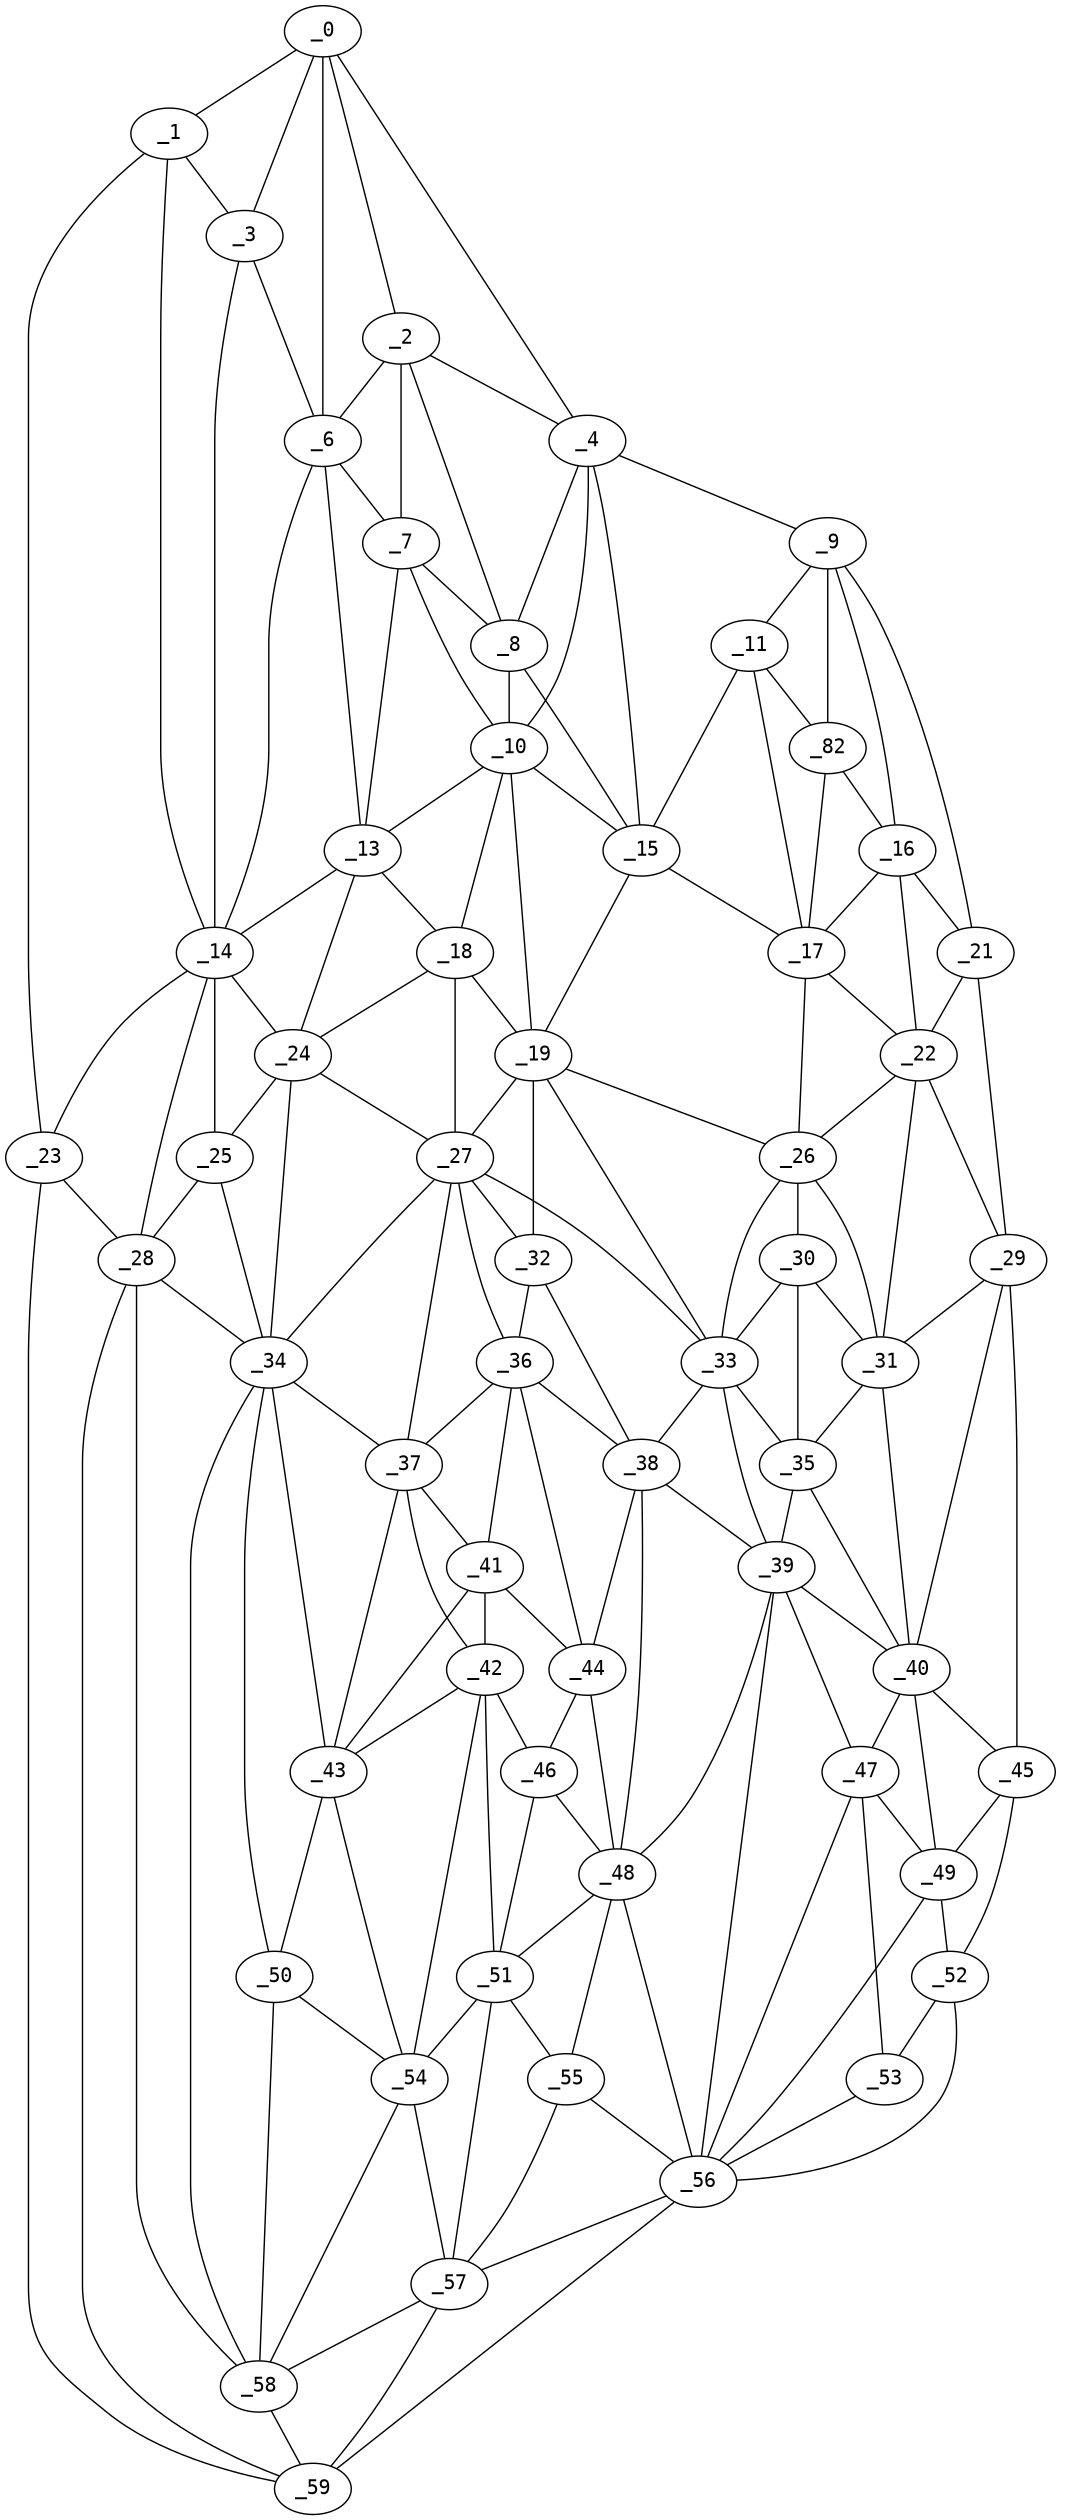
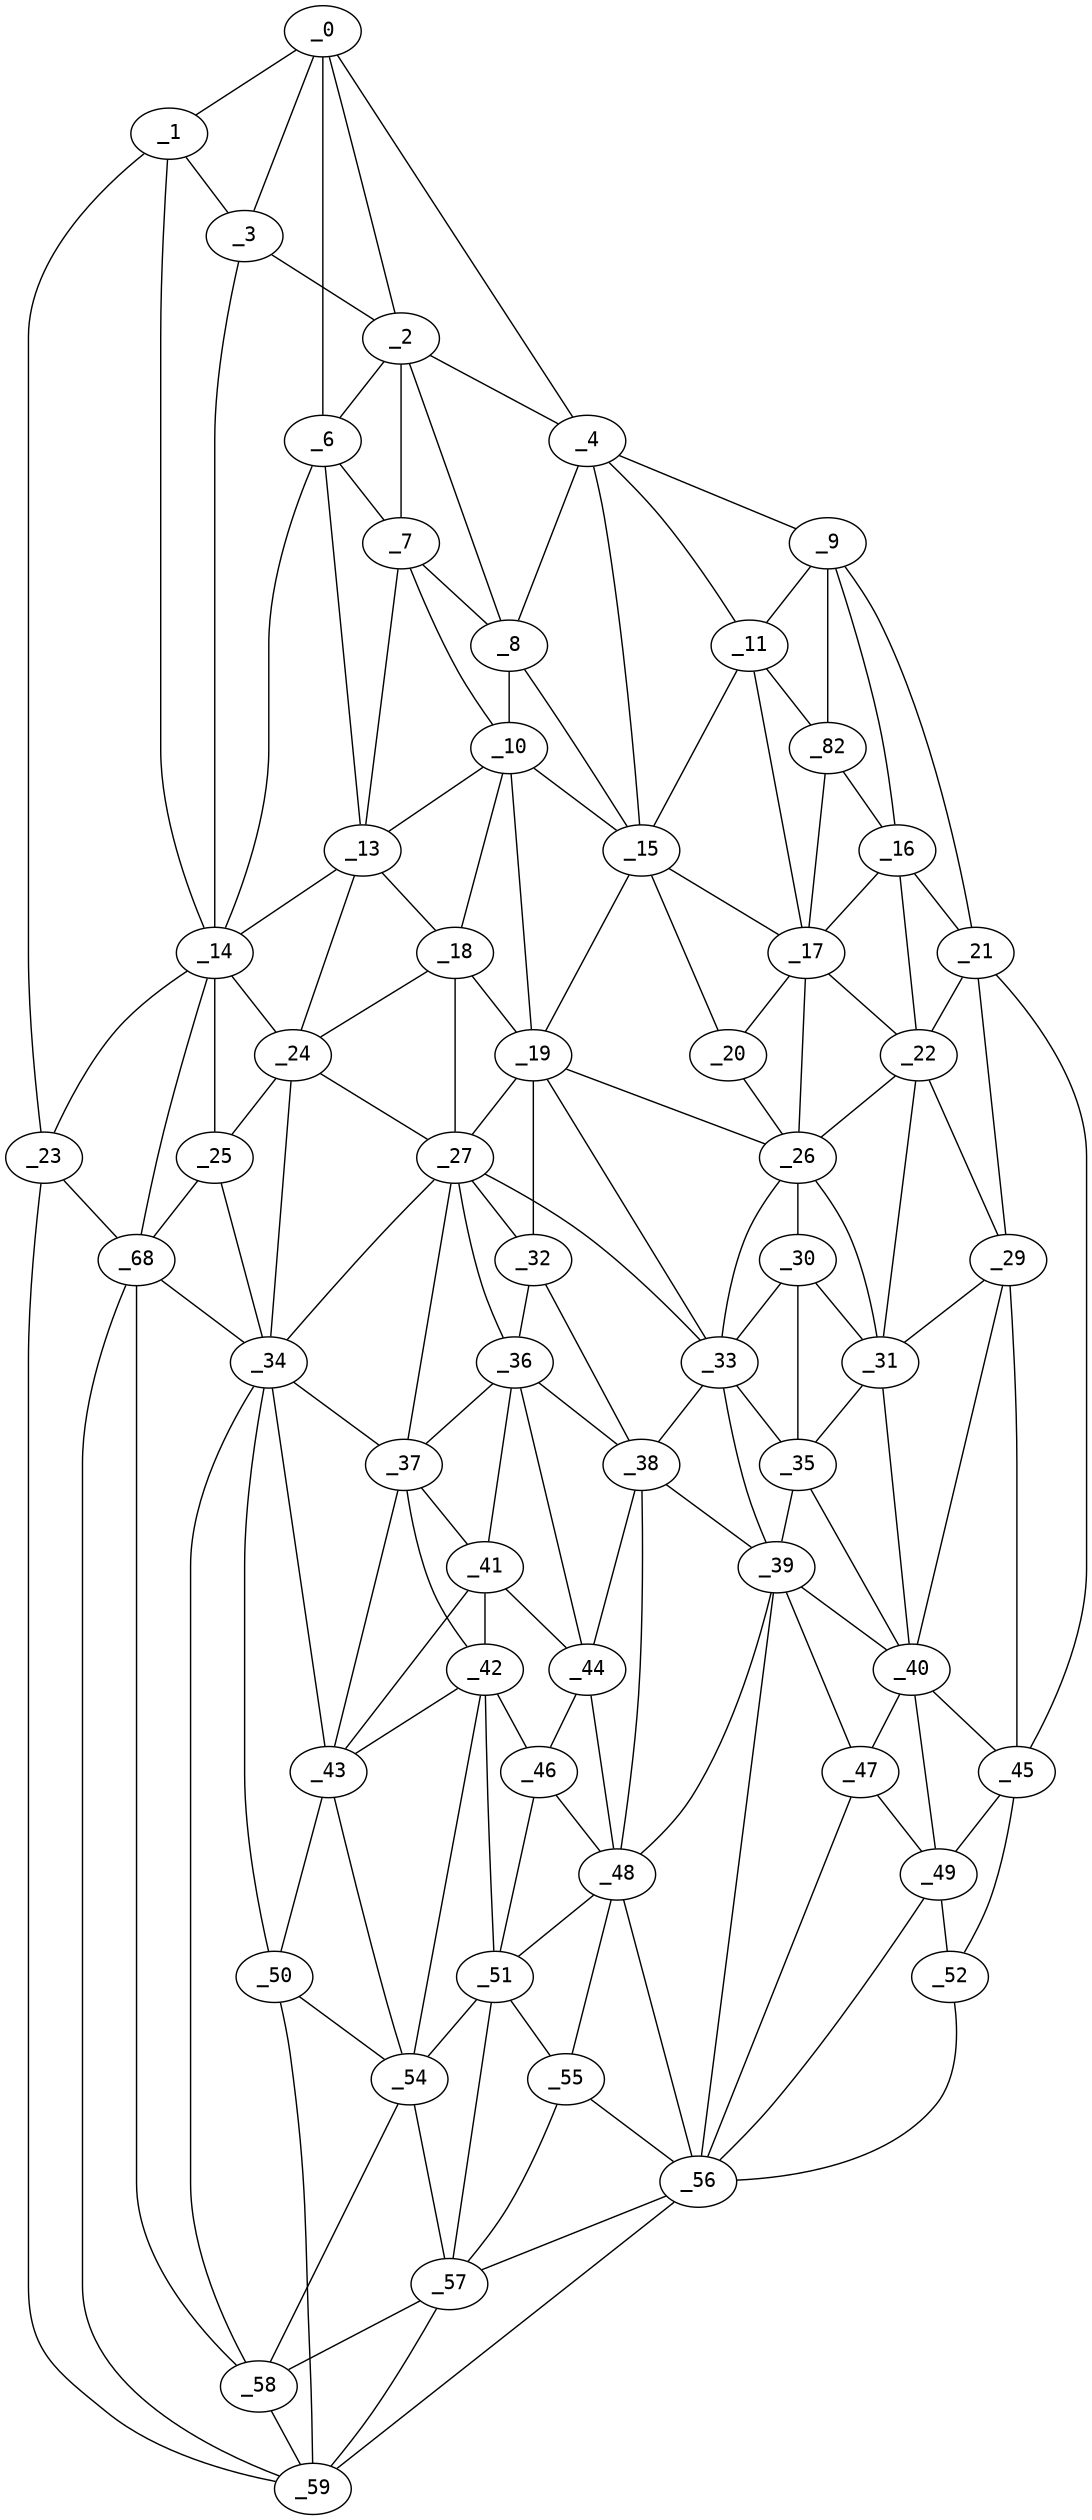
  graph {
    fontname="DejaVu Sans Mono"
    node [fontname="DejaVu Sans Mono" x=68 y=64]
    edge [fontname="DejaVu Sans Mono" valence=2]
    _0 [x=17 y=24]
    _1 [x=30 y=19]
    _2 [x=32 y=71]
    _3 [x=33 y=31]
    _4 [x=33 y=87]
    _6 [x=39 y=53]
    _14 [x=60 y=40]
    _23 [x=70 y=4]
    _7 [x=45]
    _8 [x=50 y=70]
    _9 [x=51 y=110]
    _11 [x=56 y=95]
    _15 [x=60 y=89]
    _13 [x=59 y=58]
    _24 [x=70 y=58]
    _25 [x=73 y=40]
-   _28 [x=77 y=8]
+   _28 [x=77 y=8 label=_68]
    _59 [x=125 y=18]
    _10 [x=56 y=69]
    n20 [label=_82 x=57 y=102]
    _16 [x=62 y=110]
    _21 [y=122]
    _17 [x=63 y=101]
    _19 [y=84]
+   _20 [y=92]
    _18 [x=65 y=69]
    _27 [x=76]
    _34 [x=88 y=42]
    _58 [x=123 y=26]
    _22 [x=69 y=109]
    _29 [x=78 y=112]
    _45 [x=106 y=120]
    _26 [x=73 y=95]
    _32 [x=85 y=71]
    _33 [x=86 y=92]
    _31 [x=82 y=107]
    _40 [x=98 y=106]
    _49 [x=110 y=111]
    _52 [x=114 y=115]
    _36 [x=91 y=62]
    _37 [x=94 y=49]
    _30 [x=81 y=96]
    _38 [x=94 y=78]
    _35 [x=90 y=101]
    _39 [x=98 y=95]
    _43 [x=104 y=47]
    _50 [x=112 y=41]
    _41 [x=102 y=59]
    _44 [x=104]
    _42 [x=103 y=52]
    _48 [x=110 y=74]
    _47 [x=109 y=101]
    _56 [x=120 y=90]
-   _53 [x=115 y=103]
    _54 [x=118 y=48]
    _46 [x=109 y=61]
    _51 [x=113 y=60]
    _55 [x=120 y=81]
    _57 [x=121 y=56]
    _0 -- _1 [valence=1]
    _0 -- _2
    _0 -- _3
    _0 -- _4 [valence=1]
    _0 -- _6 [valence=1]
    _1 -- _3
    _1 -- _14
    _1 -- _23 [valence=1]
    _2 -- _4
    _2 -- _6
    _2 -- _7 [valence=1]
    _2 -- _8
-   _3 -- _6 [valence=1]
+   _3 -- _2 [valence=1]
    _3 -- _14 [valence=1]
    _4 -- _8
    _4 -- _9 [valence=1]
-   _4 -- _10
+   _4 -- _11
    _4 -- _15
    _6 -- _14
    _6 -- _7
    _6 -- _13 [valence=1]
    _14 -- _23 [valence=1]
    _14 -- _24
    _14 -- _25
    _14 -- _28
    _23 -- _28 [valence=1]
    _23 -- _59 [valence=1]
    _7 -- _8 [valence=1]
    _7 -- _13
    _7 -- _10
    _8 -- _15
    _8 -- _10
    _9 -- _11
    _9 -- n20
    _9 -- _16
    _9 -- _21 [valence=1]
    _11 -- _15
    _11 -- n20
    _11 -- _17 [valence=1]
    _15 -- _17
    _15 -- _19 [valence=1]
+   _15 -- _20 [valence=1]
    _13 -- _14
    _13 -- _24 [valence=1]
    _13 -- _18
    _24 -- _25
    _24 -- _27
    _24 -- _34 [valence=1]
    _25 -- _28
    _25 -- _34
    _28 -- _59 [valence=1]
    _28 -- _34
    _28 -- _58
    _10 -- _15 [valence=1]
    _10 -- _13
    _10 -- _19
    _10 -- _18 [valence=1]
    n20 -- _16
    n20 -- _17
    _16 -- _21
    _16 -- _17 [valence=1]
    _16 -- _22
    _21 -- _22 [valence=1]
    _21 -- _29 [valence=1]
+   _21 -- _45 [valence=1]
+   _17 -- _20
    _17 -- _22 [valence=1]
    _17 -- _26
    _19 -- _27
    _19 -- _26
    _19 -- _32
    _19 -- _33 [valence=1]
+   _20 -- _26 [valence=1]
    _18 -- _24
    _18 -- _19
    _18 -- _27
    _27 -- _34
    _27 -- _32
    _27 -- _33 [valence=1]
    _27 -- _36
    _27 -- _37 [valence=1]
    _34 -- _58
    _34 -- _37 [valence=1]
    _34 -- _43
    _34 -- _50
    _58 -- _59
    _22 -- _29
    _22 -- _26
    _22 -- _31
    _29 -- _45
    _29 -- _31
    _29 -- _40
    _45 -- _49 [valence=1]
    _45 -- _52 [valence=1]
    _26 -- _33
    _26 -- _31
    _26 -- _30
    _32 -- _36
    _32 -- _38
    _33 -- _38
    _33 -- _35 [valence=1]
    _33 -- _39
    _31 -- _40
    _31 -- _35
    _40 -- _45
    _40 -- _49
    _40 -- _47 [valence=1]
    _49 -- _52
    _49 -- _56
    _52 -- _56 [valence=1]
-   _52 -- _53 [valence=1]
    _36 -- _37
    _36 -- _38 [valence=1]
    _36 -- _41
    _36 -- _44 [valence=1]
    _37 -- _43 [valence=1]
    _37 -- _41 [valence=1]
    _37 -- _42
    _30 -- _33
    _30 -- _31
    _30 -- _35
    _38 -- _39
    _38 -- _44 [valence=1]
    _38 -- _48
    _35 -- _40
    _35 -- _39
    _39 -- _40
    _39 -- _48
    _39 -- _47
    _39 -- _56 [valence=1]
    _43 -- _50 [valence=1]
    _43 -- _54
-   _50 -- _58
+   _50 -- _59
    _50 -- _54 [valence=1]
    _41 -- _43 [valence=1]
    _41 -- _44
    _41 -- _42 [valence=1]
    _44 -- _48
    _44 -- _46 [valence=1]
    _42 -- _43 [valence=1]
    _42 -- _54
    _42 -- _46 [valence=1]
    _42 -- _51 [valence=1]
    _48 -- _56
    _48 -- _51 [valence=1]
    _48 -- _55
    _47 -- _49
    _47 -- _56 [valence=1]
-   _47 -- _53 [valence=1]
    _56 -- _59 [valence=1]
    _56 -- _57 [valence=1]
-   _53 -- _56
    _54 -- _58
    _54 -- _57 [valence=1]
    _46 -- _48
    _46 -- _51
    _51 -- _54
    _51 -- _55
    _51 -- _57
    _55 -- _56
    _55 -- _57
    _57 -- _59
    _57 -- _58
  }
